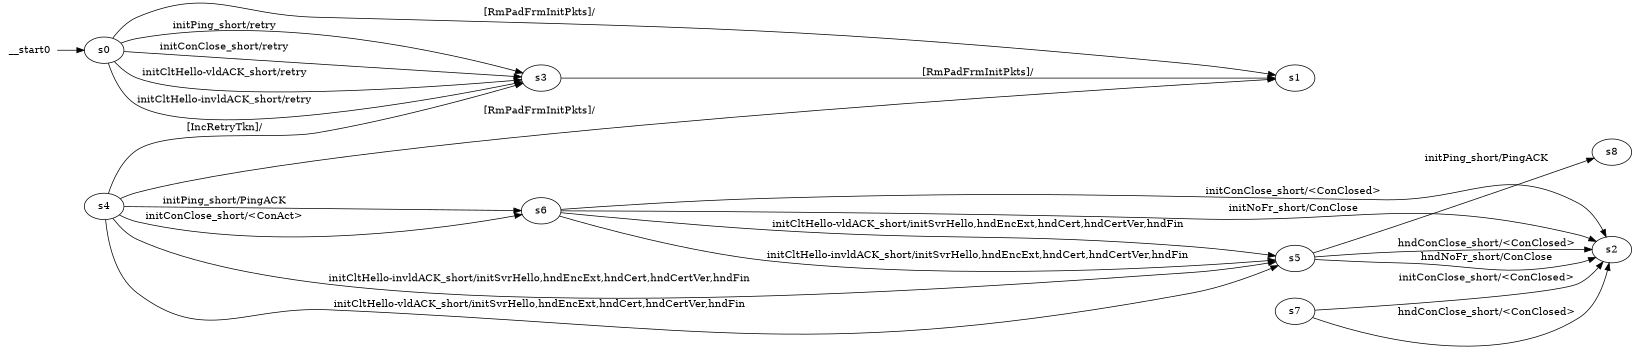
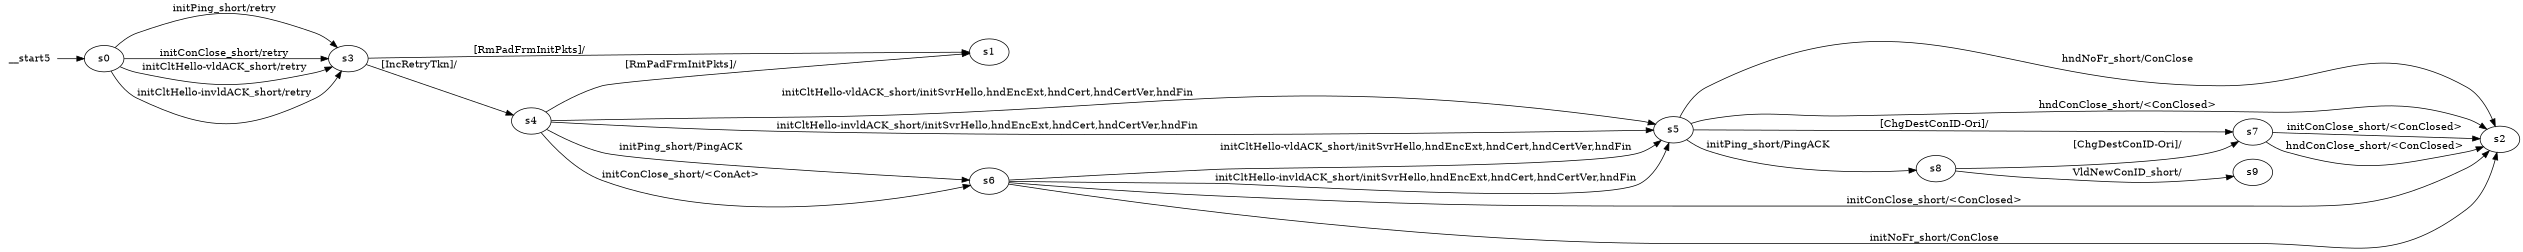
  digraph {
    rankdir=LR
    n1 [label=s0]
    n2 [label=s1]
    n3 [label=s3]
    n4 [label=s4]
    n5 [label=s2]
    n6 [label=s5]
    n7 [label=s6]
    n8 [label=s7]
    n9 [label=s8]
-   __start0 [shape=none]
-   n1 -> n2 [label="[RmPadFrmInitPkts]/ "]
+   n10 [label=s9]
+   __start0 [shape=none label=__start5]
    n1 -> n3 [label="initPing_short/retry "]
    n1 -> n3 [label="initConClose_short/retry "]
    n1 -> n3 [label="initCltHello-vldACK_short/retry "]
    n1 -> n3 [label="initCltHello-invldACK_short/retry "]
    n3 -> n2 [label="[RmPadFrmInitPkts]/ "]
-   n4 -> n3 [label="[IncRetryTkn]/ "]
+   n3 -> n4 [label="[IncRetryTkn]/ "]
    n4 -> n2 [label="[RmPadFrmInitPkts]/ "]
    n4 -> n6 [label="initCltHello-vldACK_short/initSvrHello,hndEncExt,hndCert,hndCertVer,hndFin "]
    n4 -> n6 [label="initCltHello-invldACK_short/initSvrHello,hndEncExt,hndCert,hndCertVer,hndFin "]
    n4 -> n7 [label="initPing_short/PingACK "]
    n4 -> n7 [label="initConClose_short/<ConAct> "]
    n6 -> n5 [label="hndNoFr_short/ConClose "]
    n6 -> n5 [label="hndConClose_short/<ConClosed> "]
+   n6 -> n8 [label="[ChgDestConID-Ori]/ "]
    n6 -> n9 [label="initPing_short/PingACK "]
    n7 -> n5 [label="initConClose_short/<ConClosed> "]
    n7 -> n5 [label="initNoFr_short/ConClose "]
    n7 -> n6 [label="initCltHello-vldACK_short/initSvrHello,hndEncExt,hndCert,hndCertVer,hndFin "]
    n7 -> n6 [label="initCltHello-invldACK_short/initSvrHello,hndEncExt,hndCert,hndCertVer,hndFin "]
    n8 -> n5 [label="initConClose_short/<ConClosed> "]
    n8 -> n5 [label="hndConClose_short/<ConClosed> "]
+   n9 -> n8 [label="[ChgDestConID-Ori]/ "]
+   n9 -> n10 [label="VldNewConID_short/ "]
    __start0 -> n1
  }
